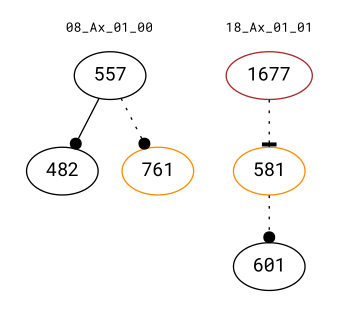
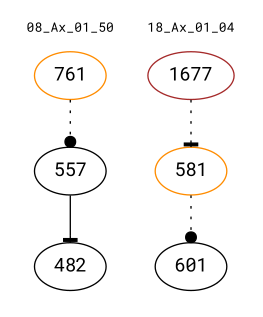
  digraph {
    fontname="Roboto Mono"
    node [color=black fontname="Roboto Mono"]
    edge [arrowhead=tee color=black fontname="Roboto Mono" style=dotted]
    n1 [label=557]
    n2 [label=482]
    n3 [color=darkorange label=761]
    n4 [color=darkorange label=581]
    n5 [color=brown label=1677]
    n6 [label=601]
    subgraph cluster_1 {
      color=white
      fontsize=10
-     label="08_Ax_01_00"
+     label="08_Ax_01_50"
      n1
      n2
      n3
    }
    subgraph cluster_2 {
      color=white
      fontsize=10
-     label="18_Ax_01_01"
+     label="18_Ax_01_04"
      n4
      n5
      n6
    }
-   n1 -> n2 [arrowhead=dot style=solid]
-   n1 -> n3 [arrowhead=dot]
+   n1 -> n2 [style=solid]
+   n3 -> n1 [arrowhead=dot]
    n4 -> n6 [arrowhead=dot]
    n5 -> n4
  }
